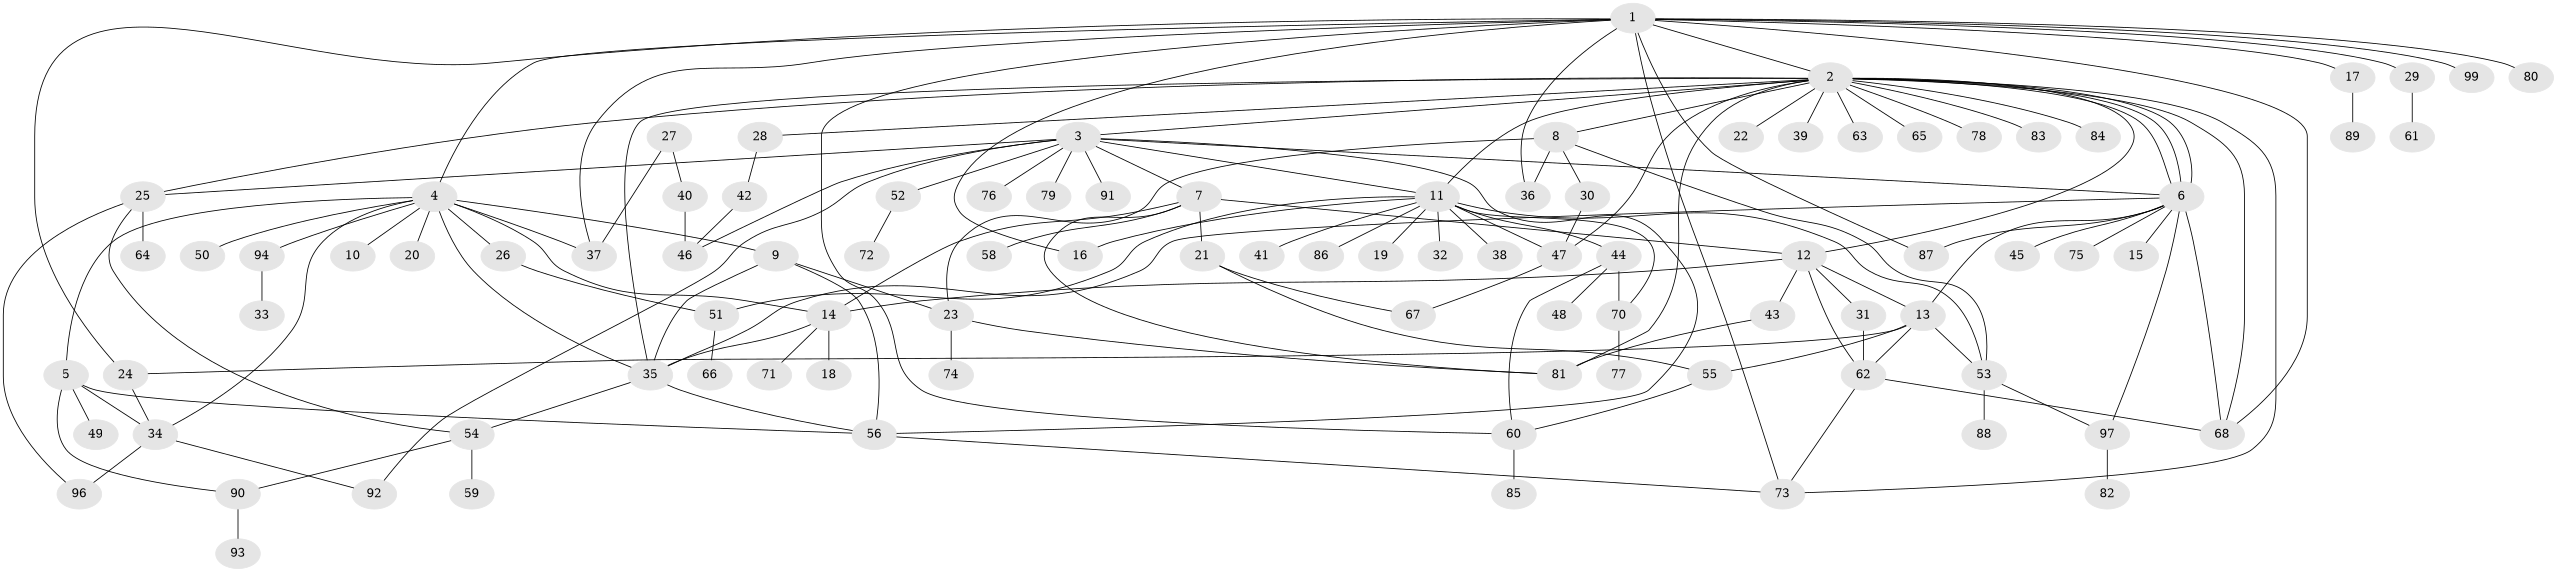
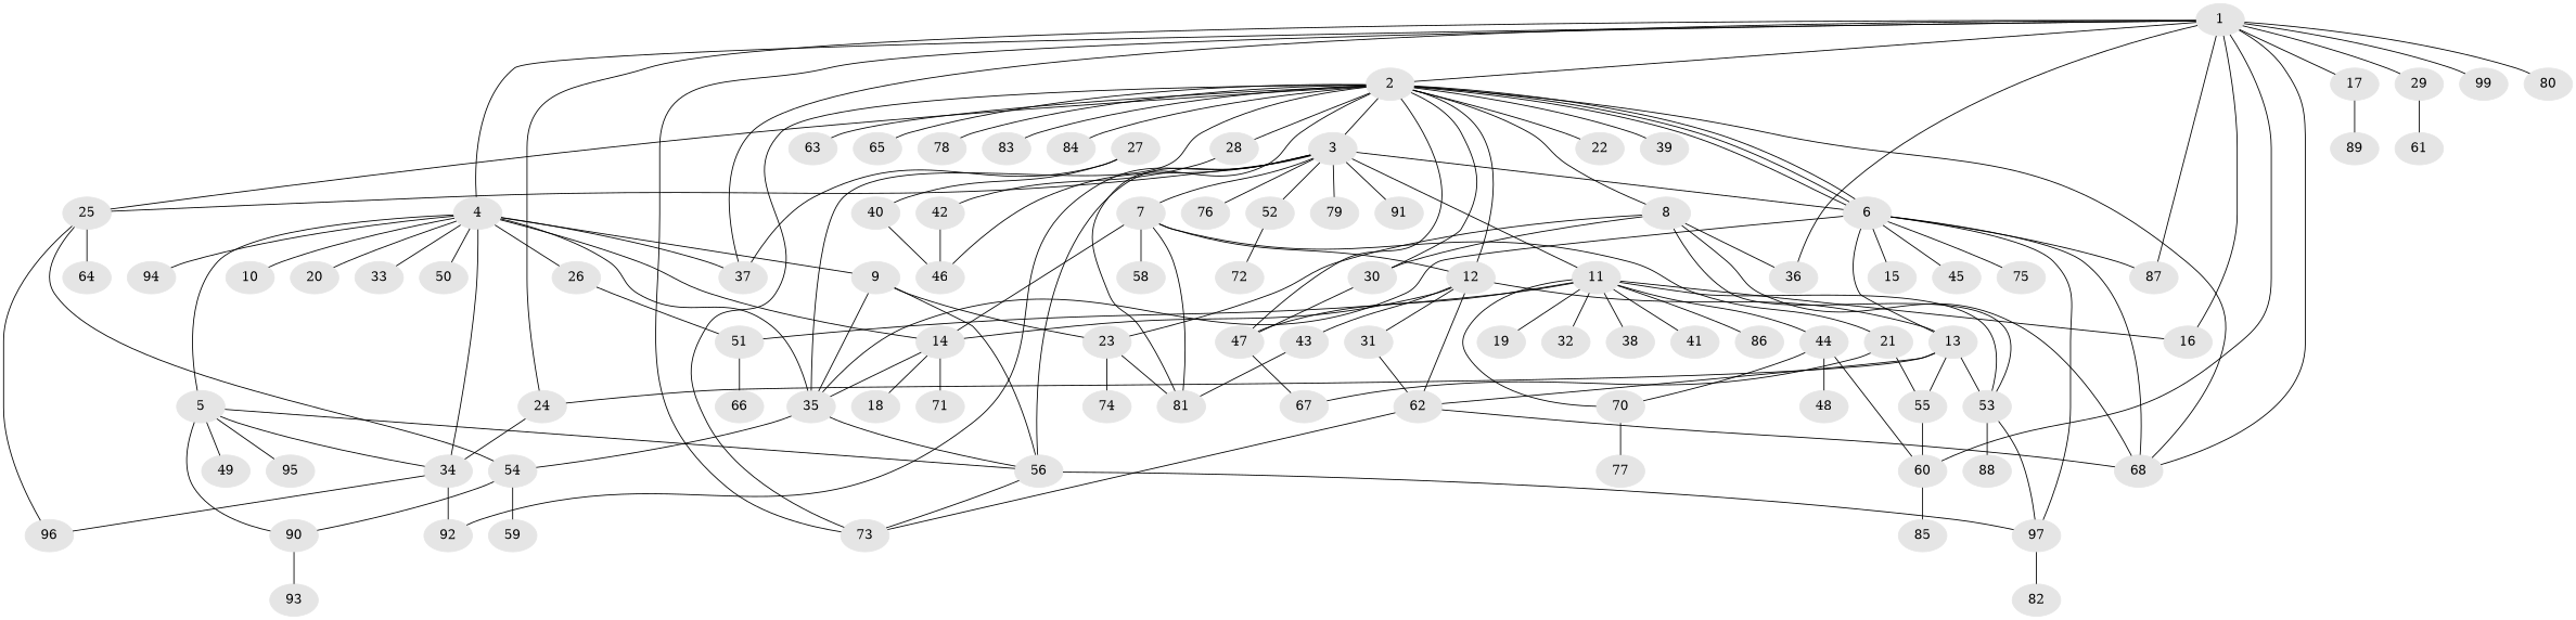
  graph {
    node [color=gray90 style=filled]
    1
    2
    4
    16
    17
    24
    29
    36
    37
    60
    68
    n12 [label=99]
    73
    80
    87
    3
    6
    8
    11
    12
    22
    25
    28
    35
    39
    47
    63
    65
    78
    81
    83
    84
    5
    9
    10
    14
    20
    26
    33
    34
    50
    94
    89
    61
    85
    7
    46
    52
    56
    76
    79
    91
    92
    13
    15
    45
    n57 [label=97]
    75
    23
    30
    53
    19
    32
    38
    41
    44
    51
    70
    86
    31
    43
    62
    54
    64
    96
    42
    67
    21
    58
    72
    49
    90
+   95
    18
    71
    27
    40
    93
    55
    82
    74
    88
    48
    66
    77
    59
    1 -- 2
    1 -- 4
    1 -- 16
    1 -- 17
    1 -- 24
    1 -- 29
    1 -- 36
    1 -- 37
    1 -- 60
    1 -- 68
    1 -- n12
    1 -- 73
    1 -- 80
    1 -- 87
    2 -- 68
    2 -- 73
    2 -- 3
    2 -- 6
    2 -- 6
    2 -- 6
    2 -- 8
-   2 -- 11
+   2 -- 30
    2 -- 12
    2 -- 22
    2 -- 25
    2 -- 28
    2 -- 35
    2 -- 39
    2 -- 47
    2 -- 63
    2 -- 65
    2 -- 78
    2 -- 81
    2 -- 83
    2 -- 84
    4 -- 37
    4 -- 35
    4 -- 5
    4 -- 9
    4 -- 10
    4 -- 14
    4 -- 20
    4 -- 26
-   94 -- 33
+   4 -- 33
    4 -- 34
    4 -- 50
    4 -- 94
    17 -- 89
    24 -- 34
    29 -- 61
    60 -- 85
    3 -- 6
    3 -- 11
    3 -- 25
    3 -- 7
    3 -- 46
    3 -- 52
    3 -- 56
    3 -- 76
    3 -- 79
    3 -- 91
    3 -- 92
    6 -- 68
    6 -- 87
    6 -- 35
    6 -- 13
    6 -- 15
    6 -- 45
    6 -- n57
    6 -- 75
    8 -- 36
+   8 -- 68
    8 -- 23
    8 -- 30
    8 -- 53
    11 -- 16
    11 -- 47
    11 -- 53
    11 -- 19
    11 -- 32
    11 -- 38
    11 -- 41
    11 -- 44
    11 -- 51
    11 -- 70
    11 -- 86
    12 -- 14
    12 -- 13
    12 -- 31
    12 -- 43
    12 -- 62
    25 -- 54
    25 -- 64
    25 -- 96
    28 -- 42
    35 -- 56
    35 -- 54
    47 -- 67
    5 -- 34
    5 -- 56
    5 -- 49
    5 -- 90
+   5 -- 95
    9 -- 35
    9 -- 56
    9 -- 23
    14 -- 35
    14 -- 18
    14 -- 71
    26 -- 51
    34 -- 92
    34 -- 96
    7 -- 12
    7 -- 81
    7 -- 14
    7 -- 21
    7 -- 58
    52 -- 72
    56 -- 73
+   56 -- n57
    13 -- 24
    13 -- 53
    13 -- 62
    13 -- 55
    n57 -- 82
    23 -- 81
    23 -- 74
    30 -- 47
    53 -- n57
    53 -- 88
    44 -- 60
    44 -- 70
    44 -- 48
    51 -- 66
    70 -- 77
    31 -- 62
    43 -- 81
    62 -- 68
    62 -- 73
    54 -- 90
    54 -- 59
    42 -- 46
    21 -- 67
    21 -- 55
    90 -- 93
    27 -- 37
    27 -- 40
    40 -- 46
    55 -- 60
  }
